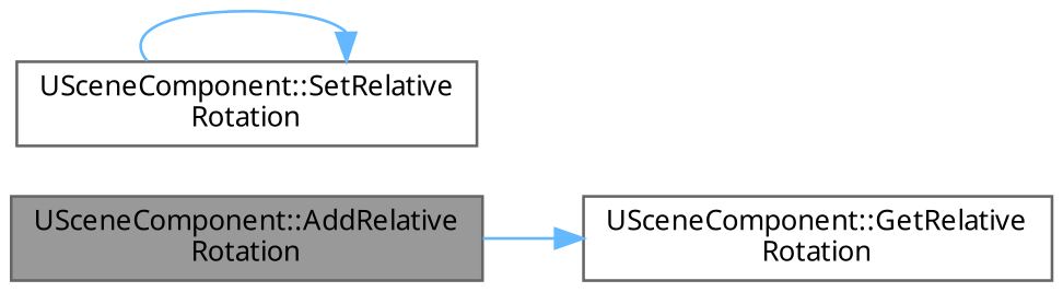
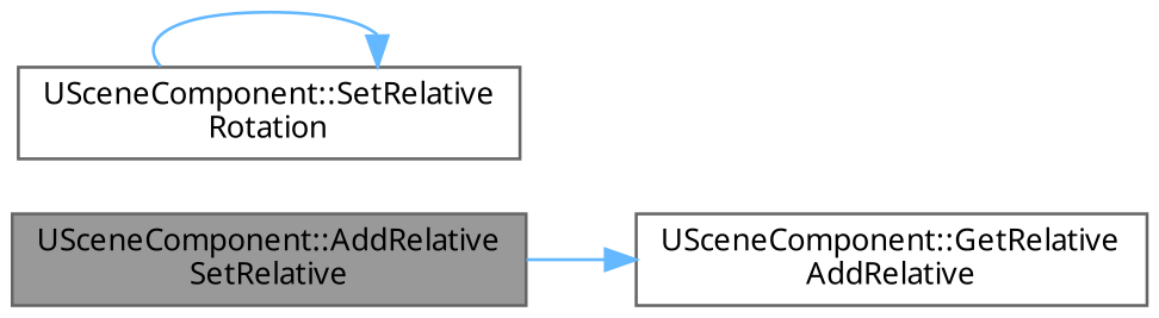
  digraph {
    fontname="Noto Sans"
    rankdir=LR
    node [color=grey40 fillcolor=white fontname="Noto Sans" fontsize=10 shape=box style=filled]
    edge [color=steelblue1 fontname="Noto Sans" fontsize=10 labelfontname=Helvetica labelfontsize=10 style=solid]
-   n1 [color=gray40 fillcolor=grey60 fontcolor=black height=0.2 label="USceneComponent::AddRelative\lRotation" width=0.4]
-   n2 [height=0.2 label="USceneComponent::GetRelative\lRotation" width=0.4]
+   n1 [color=gray40 fillcolor=grey60 fontcolor=black height=0.2 label="USceneComponent::AddRelative\lSetRelative" width=0.4]
+   n2 [height=0.2 label="USceneComponent::GetRelative\lAddRelative" width=0.4]
    n3 [height=0.2 label="USceneComponent::SetRelative\lRotation" width=0.4]
    n1 -> n2
    n3 -> n3
  }
